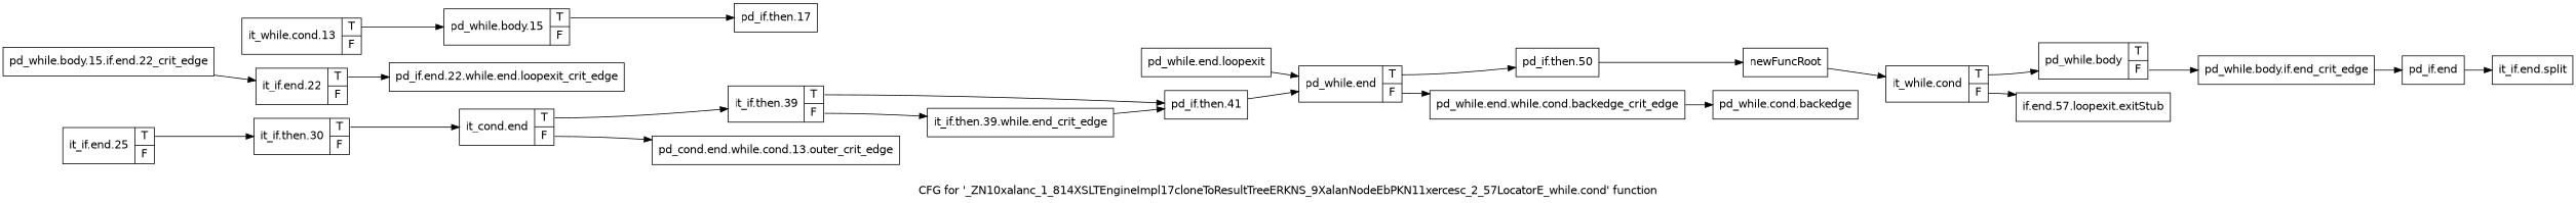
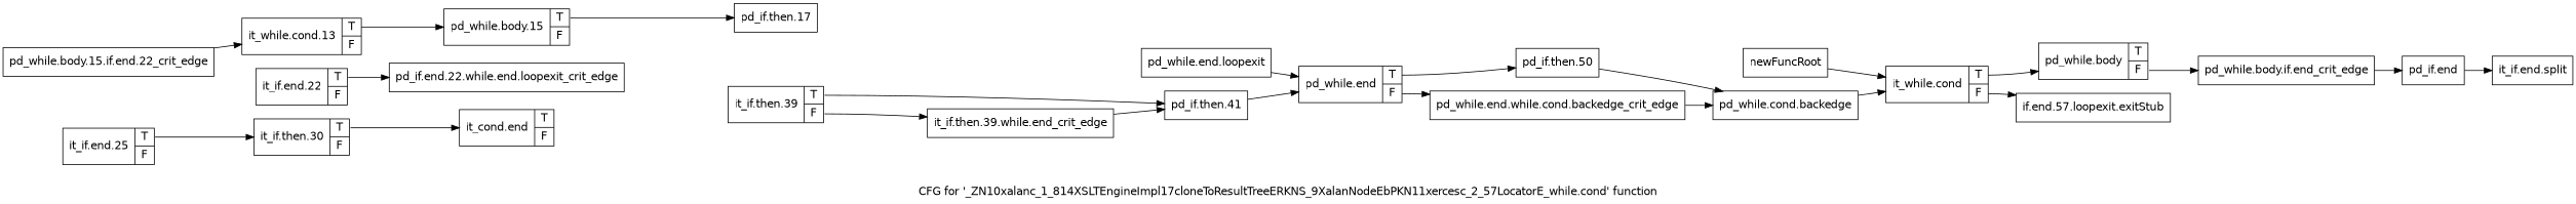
  digraph {
    fontname="DejaVu Sans"
    label="CFG for '_ZN10xalanc_1_814XSLTEngineImpl17cloneToResultTreeERKNS_9XalanNodeEbPKN11xercesc_2_57LocatorE_while.cond' function"
    rankdir=LR
    node [fontname="DejaVu Sans" shape=record]
    edge [fontname="DejaVu Sans"]
    n1 [label="{newFuncRoot}"]
    n2 [label="{it_while.cond|{<s0>T|<s1>F}}"]
    n3 [label="{if.end.57.loopexit.exitStub}"]
    n4 [label="{pd_while.body|{<s0>T|<s1>F}}"]
    n5 [label="{pd_while.body.if.end_crit_edge}"]
    n6 [label="{pd_if.end}"]
    n7 [label="{it_if.end.split}"]
    n8 [label="{it_while.cond.13|{<s0>T|<s1>F}}"]
    n9 [label="{pd_while.body.15|{<s0>T|<s1>F}}"]
    n10 [label="{pd_if.then.17}"]
    n11 [label="{pd_while.body.15.if.end.22_crit_edge}"]
    n12 [label="{it_if.end.22|{<s0>T|<s1>F}}"]
    n13 [label="{pd_while.end.loopexit}"]
    n14 [label="{pd_while.end|{<s0>T|<s1>F}}"]
    n15 [label="{pd_if.then.50}"]
    n16 [label="{pd_while.end.while.cond.backedge_crit_edge}"]
    n17 [label="{pd_if.end.22.while.end.loopexit_crit_edge}"]
    n18 [label="{it_if.end.25|{<s0>T|<s1>F}}"]
    n19 [label="{it_if.then.30|{<s0>T|<s1>F}}"]
    n20 [label="{it_cond.end|{<s0>T|<s1>F}}"]
    n21 [label="{it_if.then.39|{<s0>T|<s1>F}}"]
-   n22 [label="{pd_cond.end.while.cond.13.outer_crit_edge}"]
    n23 [label="{pd_if.then.41}"]
    n24 [label="{it_if.then.39.while.end_crit_edge}"]
    n25 [label="{pd_while.cond.backedge}"]
    n1 -> n2
    n2 -> n3 [tailport=s1]
    n2 -> n4 [tailport=s0]
    n4 -> n5 [tailport=s1]
    n5 -> n6
    n6 -> n7
    n8 -> n9 [tailport=s0]
    n9 -> n10 [tailport=s0]
-   n11 -> n12
+   n11 -> n8
    n12 -> n17 [tailport=s0]
    n13 -> n14
    n14 -> n15 [tailport=s0]
    n14 -> n16 [tailport=s1]
-   n15 -> n1
+   n15 -> n25
    n16 -> n25
    n18 -> n19 [tailport=s0]
    n19 -> n20 [tailport=s0]
-   n20 -> n21 [tailport=s0]
-   n20 -> n22 [tailport=s1]
    n21 -> n23 [tailport=s0]
    n21 -> n24 [tailport=s1]
    n23 -> n14
    n24 -> n23
+   n25 -> n2
  }
